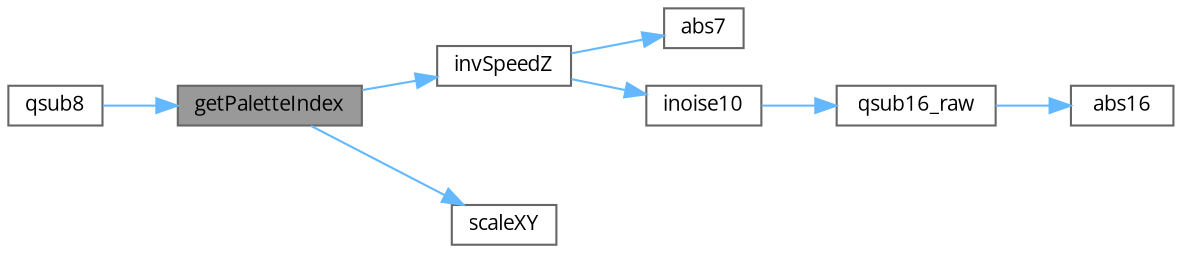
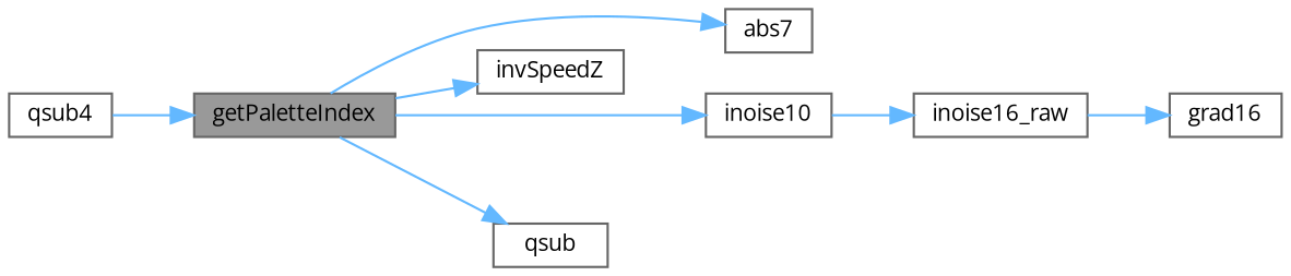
  digraph {
    fontname="Open Sans"
    rankdir=LR
    node [color=grey40 fillcolor=white fontname="Open Sans" fontsize=10 shape=box style=filled]
    edge [color=steelblue1 fontname="Open Sans" fontsize=10 labelfontname=Helvetica labelfontsize=10 style=solid]
    n1 [color=gray40 fillcolor=grey60 fontcolor=black height=0.2 label=getPaletteIndex width=0.4]
    n2 [height=0.2 label=abs7 width=0.4]
    n3 [height=0.2 label=inoise10 width=0.4]
    n4 [height=0.2 label=invSpeedZ width=0.4]
-   n5 [height=0.2 label=scaleXY width=0.4]
-   n6 [height=0.2 label=qsub16_raw width=0.4]
-   n7 [height=0.2 label=qsub8 width=0.4]
-   n8 [height=0.2 label=abs16 width=0.4]
-   n4 -> n2
-   n4 -> n3
+   n5 [height=0.2 label=qsub width=0.4]
+   n6 [height=0.2 label=inoise16_raw width=0.4]
+   n7 [height=0.2 label=qsub4 width=0.4]
+   n8 [height=0.2 label=grad16 width=0.4]
+   n1 -> n2
+   n1 -> n3
    n1 -> n4
    n1 -> n5
    n3 -> n6
    n6 -> n8
    n7 -> n1
  }
